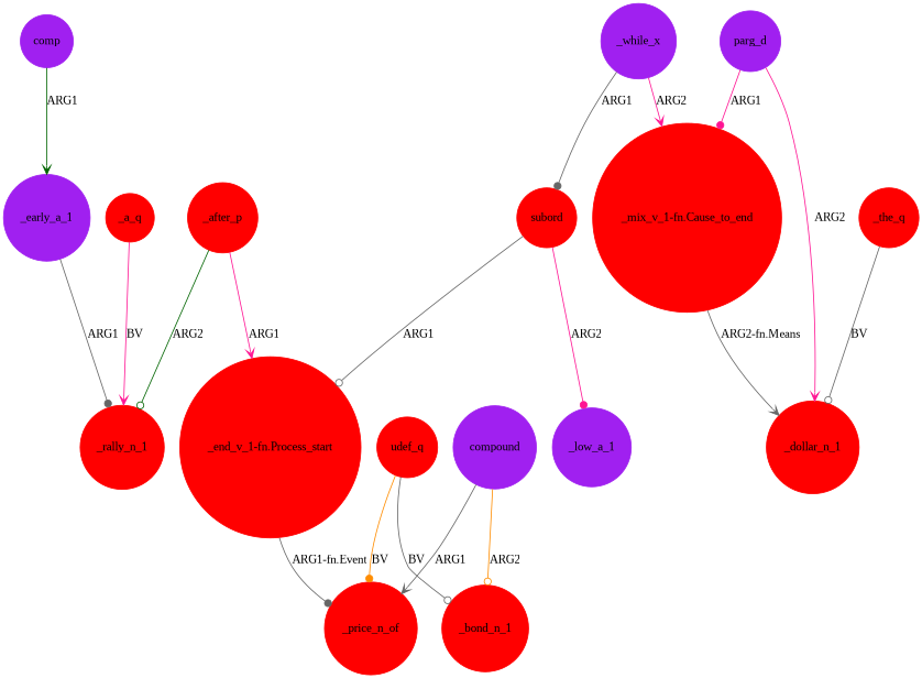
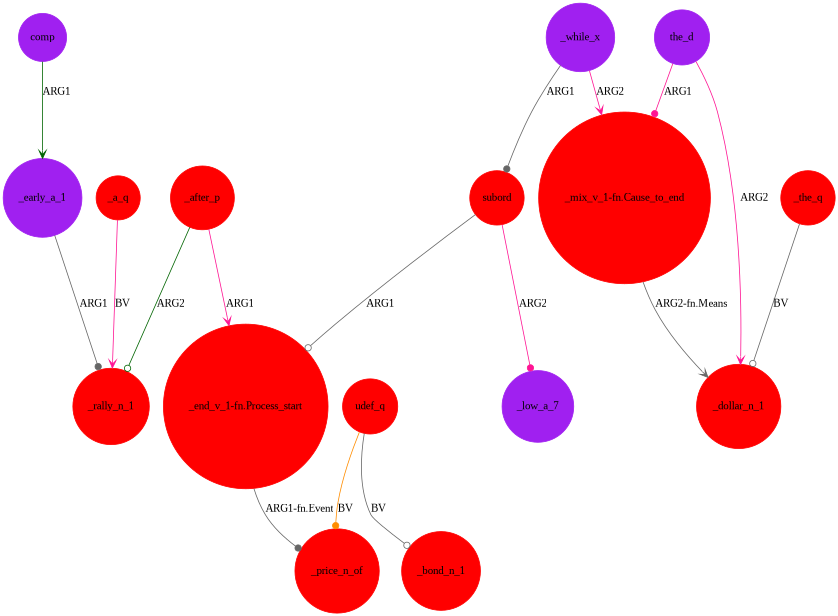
  digraph {
    fontname="Liberation Serif"
    node [color=red fontname="Liberation Serif" shape=circle style=filled]
    edge [arrowhead=vee color=gray40 fontname="Liberation Serif"]
-   _low_a_1 [color=purple]
+   _low_a_1 [color=purple label=_low_a_7]
    subord
    "_end_v_1-fn.Process_start"
    _price_n_of
-   parg_d [color=purple]
+   parg_d [color=purple label=the_d]
    _dollar_n_1
    "_mix_v_1-fn.Cause_to_end"
    _the_q
    _after_p
    _rally_n_1
-   compound [color=purple]
    _bond_n_1
    comp [color=purple]
    _early_a_1 [color=purple]
    udef_q
    _while_x [color=purple]
    _a_q
    subord -> _low_a_1 [arrowhead=dot color=deeppink label=ARG2]
    subord -> "_end_v_1-fn.Process_start" [arrowhead=odot label=ARG1]
    "_end_v_1-fn.Process_start" -> _price_n_of [arrowhead=dot label="ARG1-fn.Event"]
    parg_d -> _dollar_n_1 [color=deeppink label=ARG2]
    parg_d -> "_mix_v_1-fn.Cause_to_end" [arrowhead=dot color=deeppink label=ARG1]
    "_mix_v_1-fn.Cause_to_end" -> _dollar_n_1 [label="ARG2-fn.Means"]
    _the_q -> _dollar_n_1 [arrowhead=odot label=BV]
    _after_p -> "_end_v_1-fn.Process_start" [color=deeppink label=ARG1]
    _after_p -> _rally_n_1 [arrowhead=odot color=darkgreen label=ARG2]
-   compound -> _price_n_of [label=ARG1]
-   compound -> _bond_n_1 [arrowhead=odot color=darkorange label=ARG2]
    comp -> _early_a_1 [color=darkgreen label=ARG1]
    _early_a_1 -> _rally_n_1 [arrowhead=dot label=ARG1]
    udef_q -> _price_n_of [arrowhead=dot color=darkorange label=BV]
    udef_q -> _bond_n_1 [arrowhead=odot label=BV]
    _while_x -> subord [arrowhead=dot label=ARG1]
    _while_x -> "_mix_v_1-fn.Cause_to_end" [color=deeppink label=ARG2]
    _a_q -> _rally_n_1 [color=deeppink label=BV]
  }
